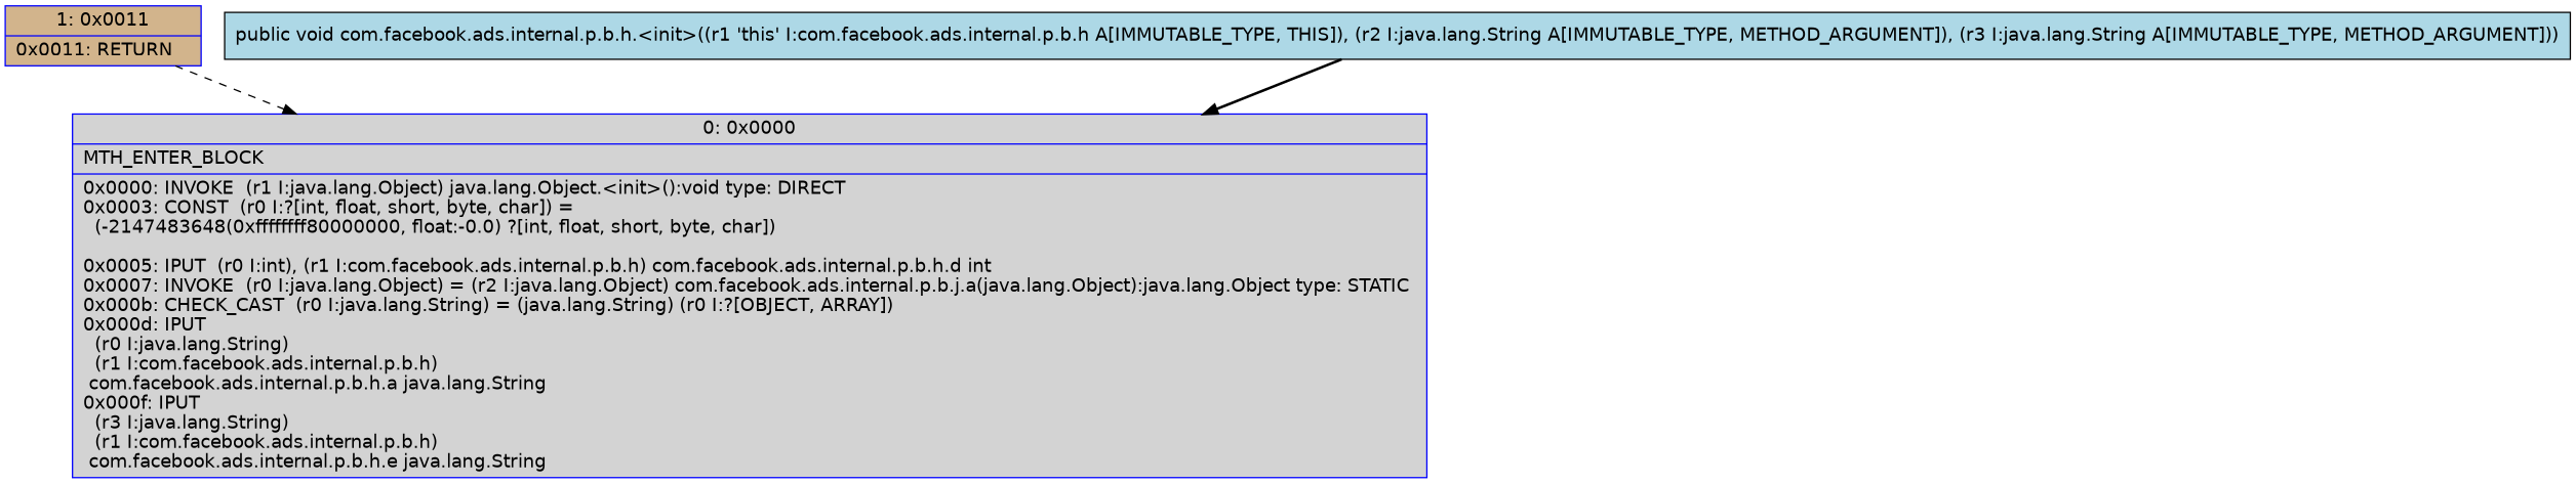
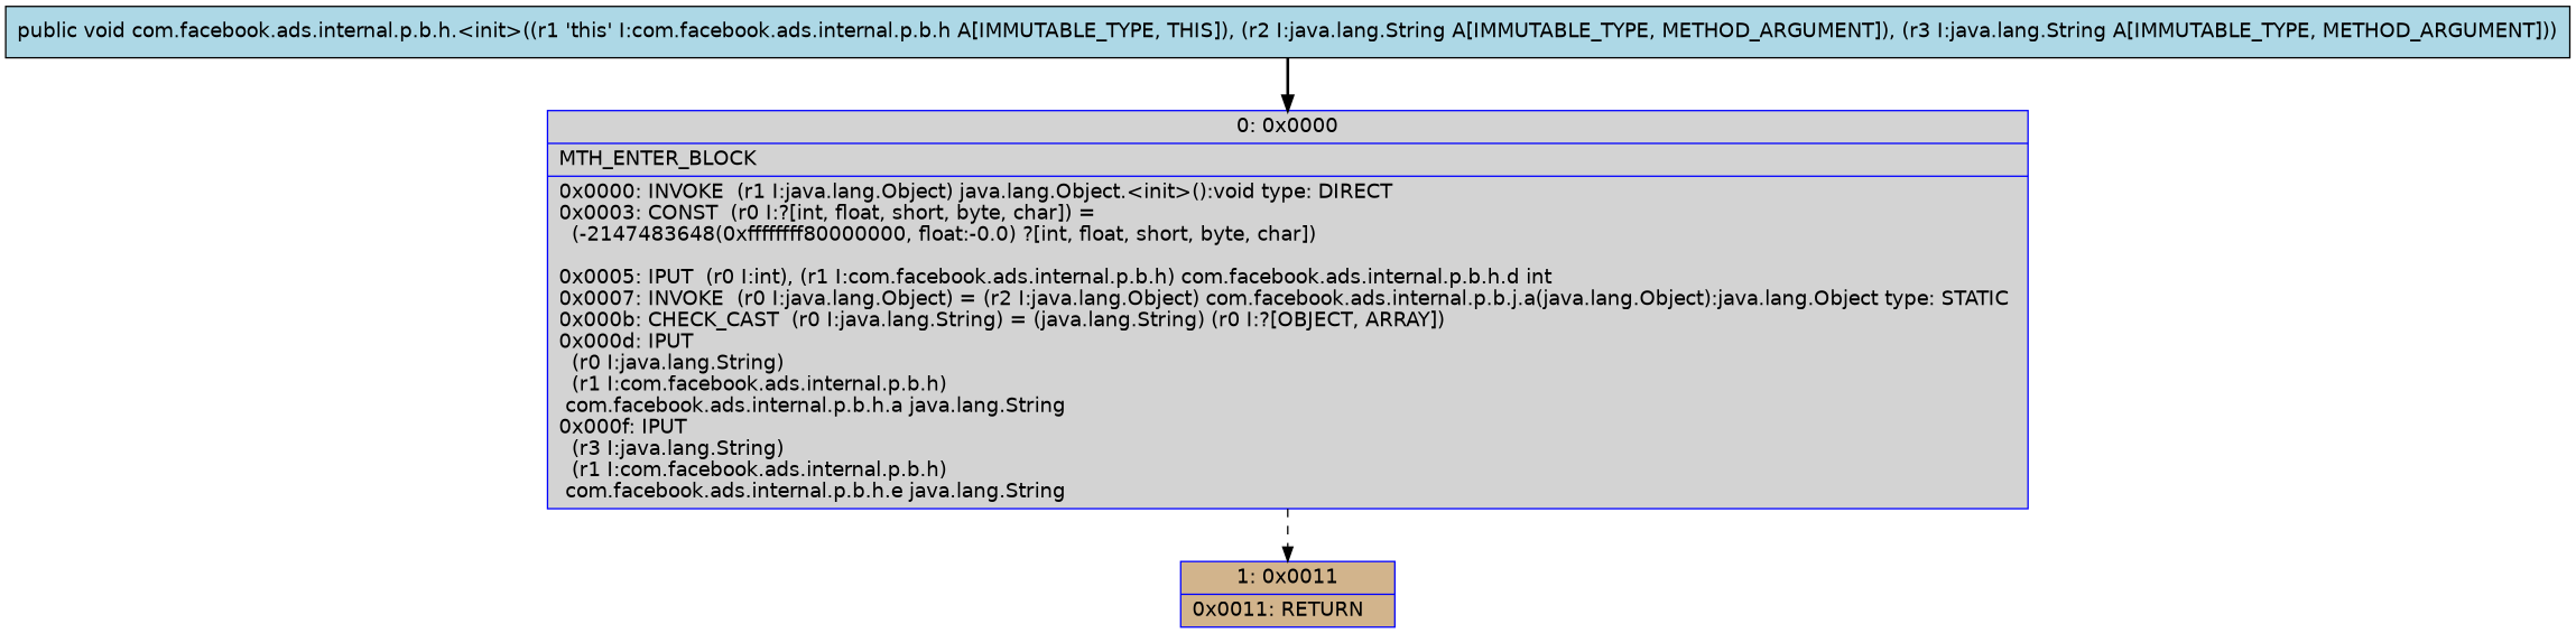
  digraph {
    fontname="DejaVu Sans"
    node [shape=record style=filled color=blue fontname="DejaVu Sans"]
    edge [fontname="DejaVu Sans"]
    n1 [label="{0\:\ 0x0000|MTH_ENTER_BLOCK\l|0x0000: INVOKE  (r1 I:java.lang.Object) java.lang.Object.\<init\>():void type: DIRECT \l0x0003: CONST  (r0 I:?[int, float, short, byte, char]) = \l  (\-2147483648(0xffffffff80000000, float:\-0.0) ?[int, float, short, byte, char])\l \l0x0005: IPUT  (r0 I:int), (r1 I:com.facebook.ads.internal.p.b.h) com.facebook.ads.internal.p.b.h.d int \l0x0007: INVOKE  (r0 I:java.lang.Object) = (r2 I:java.lang.Object) com.facebook.ads.internal.p.b.j.a(java.lang.Object):java.lang.Object type: STATIC \l0x000b: CHECK_CAST  (r0 I:java.lang.String) = (java.lang.String) (r0 I:?[OBJECT, ARRAY]) \l0x000d: IPUT  \l  (r0 I:java.lang.String)\l  (r1 I:com.facebook.ads.internal.p.b.h)\l com.facebook.ads.internal.p.b.h.a java.lang.String \l0x000f: IPUT  \l  (r3 I:java.lang.String)\l  (r1 I:com.facebook.ads.internal.p.b.h)\l com.facebook.ads.internal.p.b.h.e java.lang.String \l}" fillcolor=lightgrey]
    n2 [label="{1\:\ 0x0011|0x0011: RETURN   \l}" fillcolor=tan]
    n3 [label="{public void com.facebook.ads.internal.p.b.h.\<init\>((r1 'this' I:com.facebook.ads.internal.p.b.h A[IMMUTABLE_TYPE, THIS]), (r2 I:java.lang.String A[IMMUTABLE_TYPE, METHOD_ARGUMENT]), (r3 I:java.lang.String A[IMMUTABLE_TYPE, METHOD_ARGUMENT])) }" fillcolor=lightblue color=black]
-   n2 -> n1 [style=dashed]
+   n1 -> n2 [style=dashed]
    n3 -> n1 [style=bold]
  }
